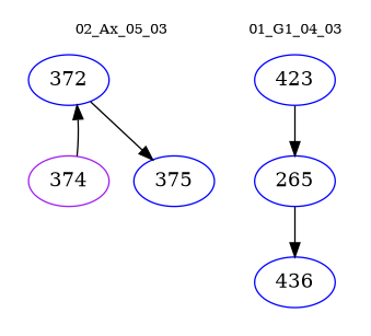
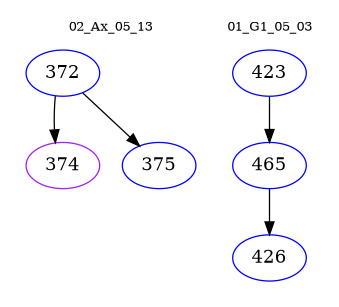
  digraph {
    node [color=blue]
    edge [color=black]
    n1 [label=372]
    n2 [color=purple label=374]
    n3 [label=375]
    n4 [label=423]
-   n5 [label=265]
-   n6 [label=436]
+   n5 [label=465]
+   n6 [label=426]
    subgraph cluster_1 {
      color=white
      fontsize=10
-     label="02_Ax_05_03"
+     label="02_Ax_05_13"
      n1
      n2
      n3
    }
    subgraph cluster_2 {
      color=white
      fontsize=10
-     label="01_G1_04_03"
+     label="01_G1_05_03"
      n4
      n5
      n6
    }
-   n2 -> n1
+   n1 -> n2
    n1 -> n3
    n4 -> n5
    n5 -> n6
  }
